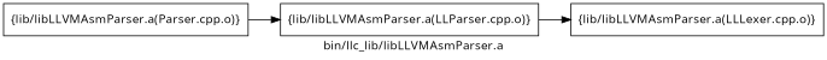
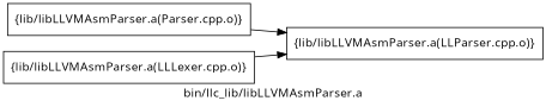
  digraph {
    fontname="Open Sans"
    label="bin/llc_lib/libLLVMAsmParser.a"
    rankdir=LR
    node [fontname="Open Sans" group=0 shape=box]
    edge [fontname="Open Sans"]
    n1 [label="{lib/libLLVMAsmParser.a(Parser.cpp.o)}"]
    n2 [label="{lib/libLLVMAsmParser.a(LLParser.cpp.o)}"]
    n3 [label="{lib/libLLVMAsmParser.a(LLLexer.cpp.o)}"]
    subgraph sub_1 {
      rank=same
      n1
    }
    subgraph sub_2 {
      rank=same
      n1
    }
    n1 -> n2
-   n2 -> n3
+   n3 -> n2
  }
